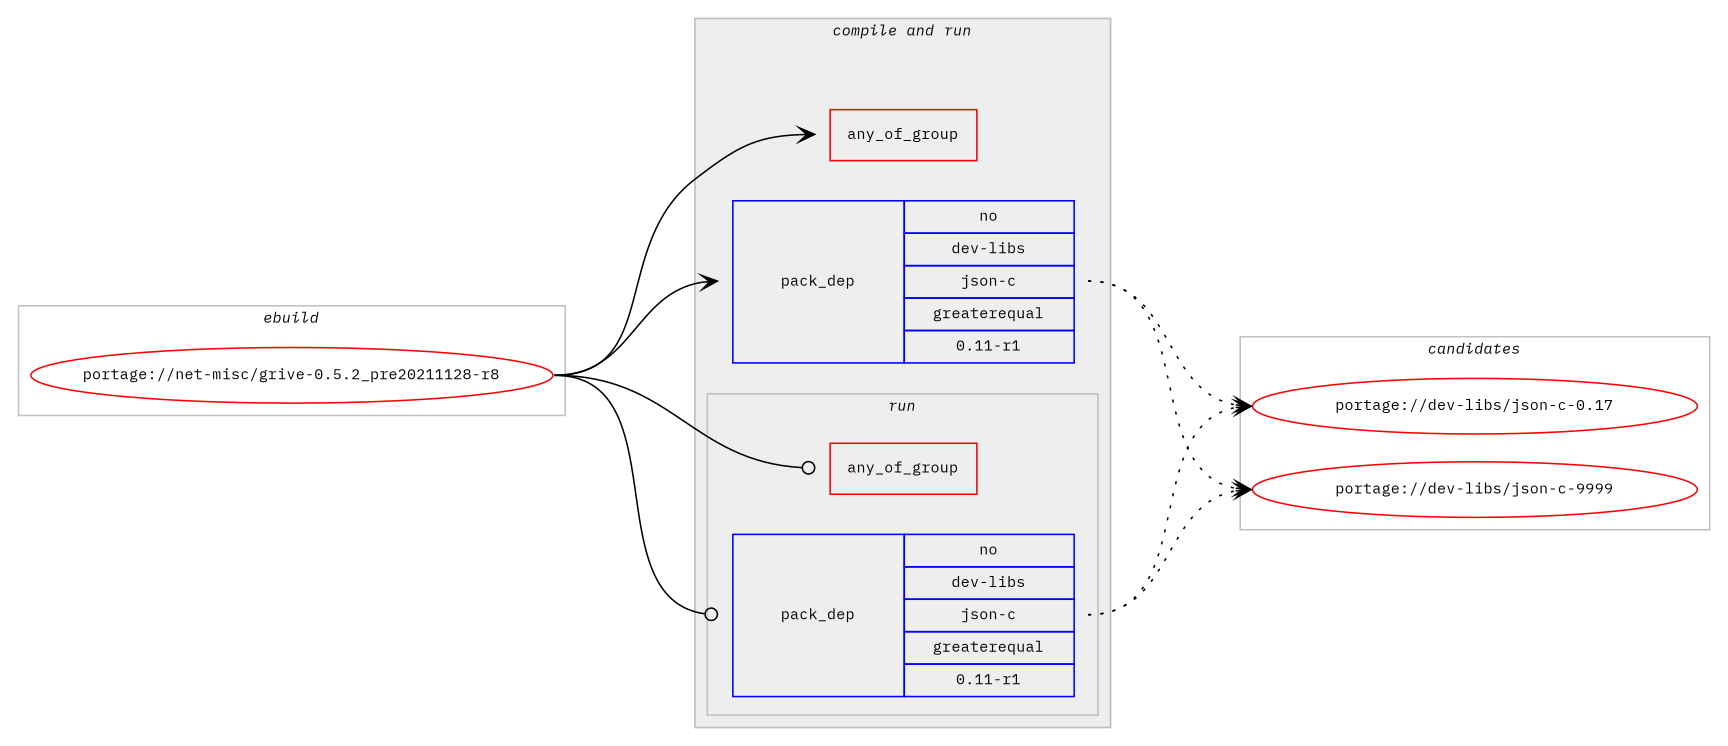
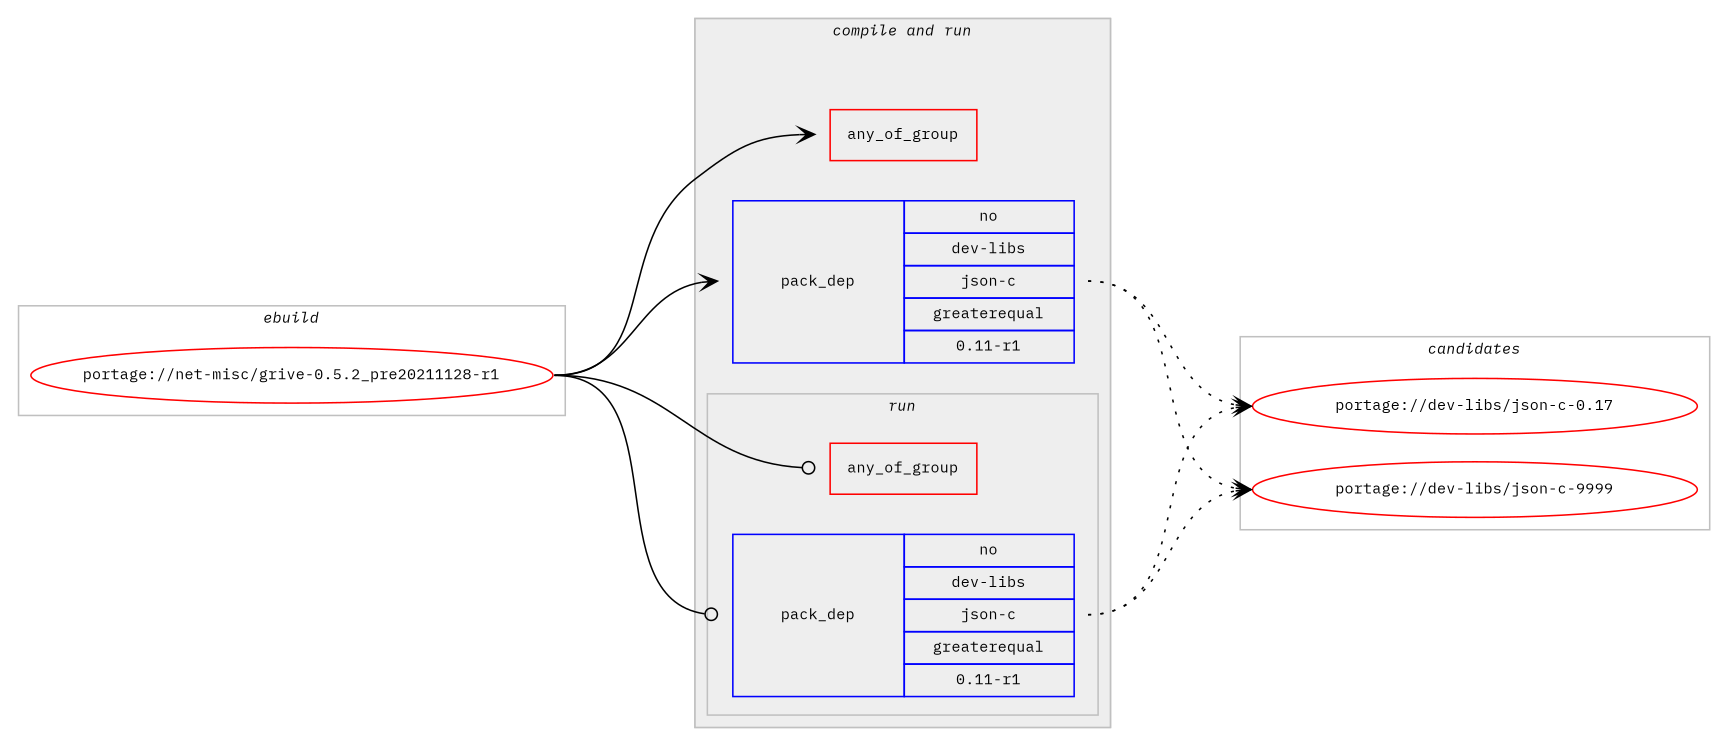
  digraph {
    compound=true
    concentrate=true
    fontname="IBM Plex Mono"
    fontsize=10
    newrank=true
    rankdir=LR
    ranksep=1.5
    node [color=red fontname="IBM Plex Mono" fontsize=10 shape=none]
    edge [arrowhead=vee headport=w style=solid tailport=e weight=20 fontname="IBM Plex Mono"]
-   n1 [label="portage://net-misc/grive-0.5.2_pre20211128-r8" width=4 shape=""]
+   n1 [label="portage://net-misc/grive-0.5.2_pre20211128-r1" width=4 shape=""]
    n2 [label=<<TABLE BORDER="0" CELLBORDER="1" CELLSPACING="0" CELLPADDING="4"><TR><TD CELLPADDING="10">any_of_group</TD></TR></TABLE>>]
    n3 [color=blue label=<<TABLE BORDER="0" CELLBORDER="1" CELLSPACING="0" CELLPADDING="4" WIDTH="220"><TR><TD ROWSPAN="6" CELLPADDING="30">pack_dep</TD></TR><TR><TD WIDTH="110">no</TD></TR><TR><TD>dev-libs</TD></TR><TR><TD>json-c</TD></TR><TR><TD>greaterequal</TD></TR><TR><TD>0.11-r1</TD></TR></TABLE>>]
    n4 [label=<<TABLE BORDER="0" CELLBORDER="1" CELLSPACING="0" CELLPADDING="4"><TR><TD CELLPADDING="10">any_of_group</TD></TR></TABLE>>]
    n5 [color=blue label=<<TABLE BORDER="0" CELLBORDER="1" CELLSPACING="0" CELLPADDING="4" WIDTH="220"><TR><TD ROWSPAN="6" CELLPADDING="30">pack_dep</TD></TR><TR><TD WIDTH="110">no</TD></TR><TR><TD>dev-libs</TD></TR><TR><TD>json-c</TD></TR><TR><TD>greaterequal</TD></TR><TR><TD>0.11-r1</TD></TR></TABLE>>]
    n6 [label="portage://dev-libs/json-c-0.17" width=4 shape=""]
    n7 [label="portage://dev-libs/json-c-9999" width=4 shape=""]
    subgraph cluster_1 {
      color=gray
      label=<<i>ebuild</i>>
      rank=same
      n1
    }
    subgraph cluster_2 {
      color=gray
      label=<<i>dependencies</i>>
      subgraph cluster_3 {
        color=gray
        fillcolor="#eeeeee"
        label=<<i>compile</i>>
        style=filled
        subgraph sub_4 {
          color=gray
          fillcolor="#eeeeee"
          label=<<i>compile</i>>
          style=filled
          n2
        }
        subgraph sub_5 {
          color=gray
          fillcolor="#eeeeee"
          label=<<i>compile</i>>
          style=filled
          n3
        }
      }
      subgraph cluster_6 {
        color=gray
        fillcolor="#eeeeee"
        label=<<i>compile and run</i>>
        style=filled
      }
      subgraph cluster_7 {
        color=gray
        fillcolor="#eeeeee"
        label=<<i>run</i>>
        style=filled
        subgraph sub_8 {
          color=gray
          fillcolor="#eeeeee"
          label=<<i>run</i>>
          style=filled
          n4
        }
        subgraph sub_9 {
          color=gray
          fillcolor="#eeeeee"
          label=<<i>run</i>>
          style=filled
          n5
        }
      }
    }
    subgraph cluster_10 {
      color=gray
      label=<<i>candidates</i>>
      rank=same
      subgraph sub_11 {
        color=black
        label=<<i>candidates</i>>
        nodesep=1
        rank=same
        n6
        n7
      }
      subgraph sub_12 {
        color=black
        label=<<i>candidates</i>>
        nodesep=1
        rank=same
        n6
        n7
      }
    }
    n1 -> n2
    n1 -> n3
    n1 -> n4 [arrowhead=odot]
    n1 -> n5 [arrowhead=odot]
    n3 -> n6 [style=dotted weight=100]
    n3 -> n7 [style=dotted weight=100]
    n5 -> n6 [style=dotted weight=100]
    n5 -> n7 [style=dotted weight=100]
  }
